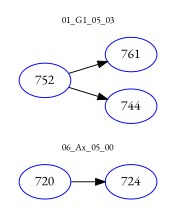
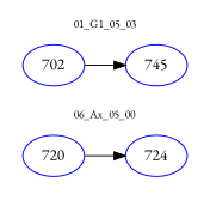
  digraph {
    fontname="EB Garamond"
    rankdir=LR
    node [color=blue fontname="EB Garamond"]
    edge [color=black fontname="EB Garamond"]
    n1 [label=720]
    n2 [label=724]
-   n3 [label=752]
-   n4 [label=744]
-   n5 [label=761]
+   n3 [label=702]
+   n4 [label=745]
    subgraph cluster_1 {
      color=white
      fontsize=10
      label="06_Ax_05_00"
      n1
      n2
    }
    subgraph cluster_2 {
      color=white
      fontsize=10
      label="01_G1_05_03"
      n3
      n4
-     n5
    }
    n1 -> n2
    n3 -> n4
-   n3 -> n5
  }
